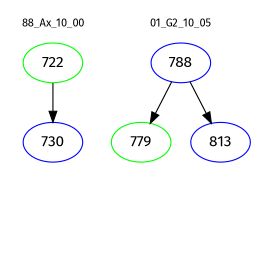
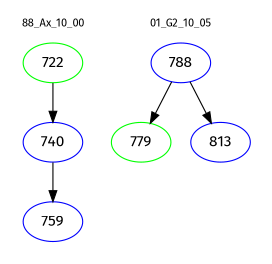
  digraph {
    fontname="Fira Sans"
    node [color=blue fontname="Fira Sans"]
    edge [color=black fontname="Fira Sans"]
-   n1 [label=730]
+   n1 [label=740]
    n2 [color=green label=722]
+   n3 [label=759]
    n4 [label=788]
    n5 [color=green label=779]
    n6 [label=813]
    subgraph cluster_1 {
      color=white
      fontsize=10
      label="88_Ax_10_00"
      n1
      n2
+     n3
    }
    subgraph cluster_2 {
      color=white
      fontsize=10
      label="01_G2_10_05"
      n4
      n5
      n6
    }
+   n1 -> n3
    n2 -> n1
    n4 -> n5
    n4 -> n6
  }
